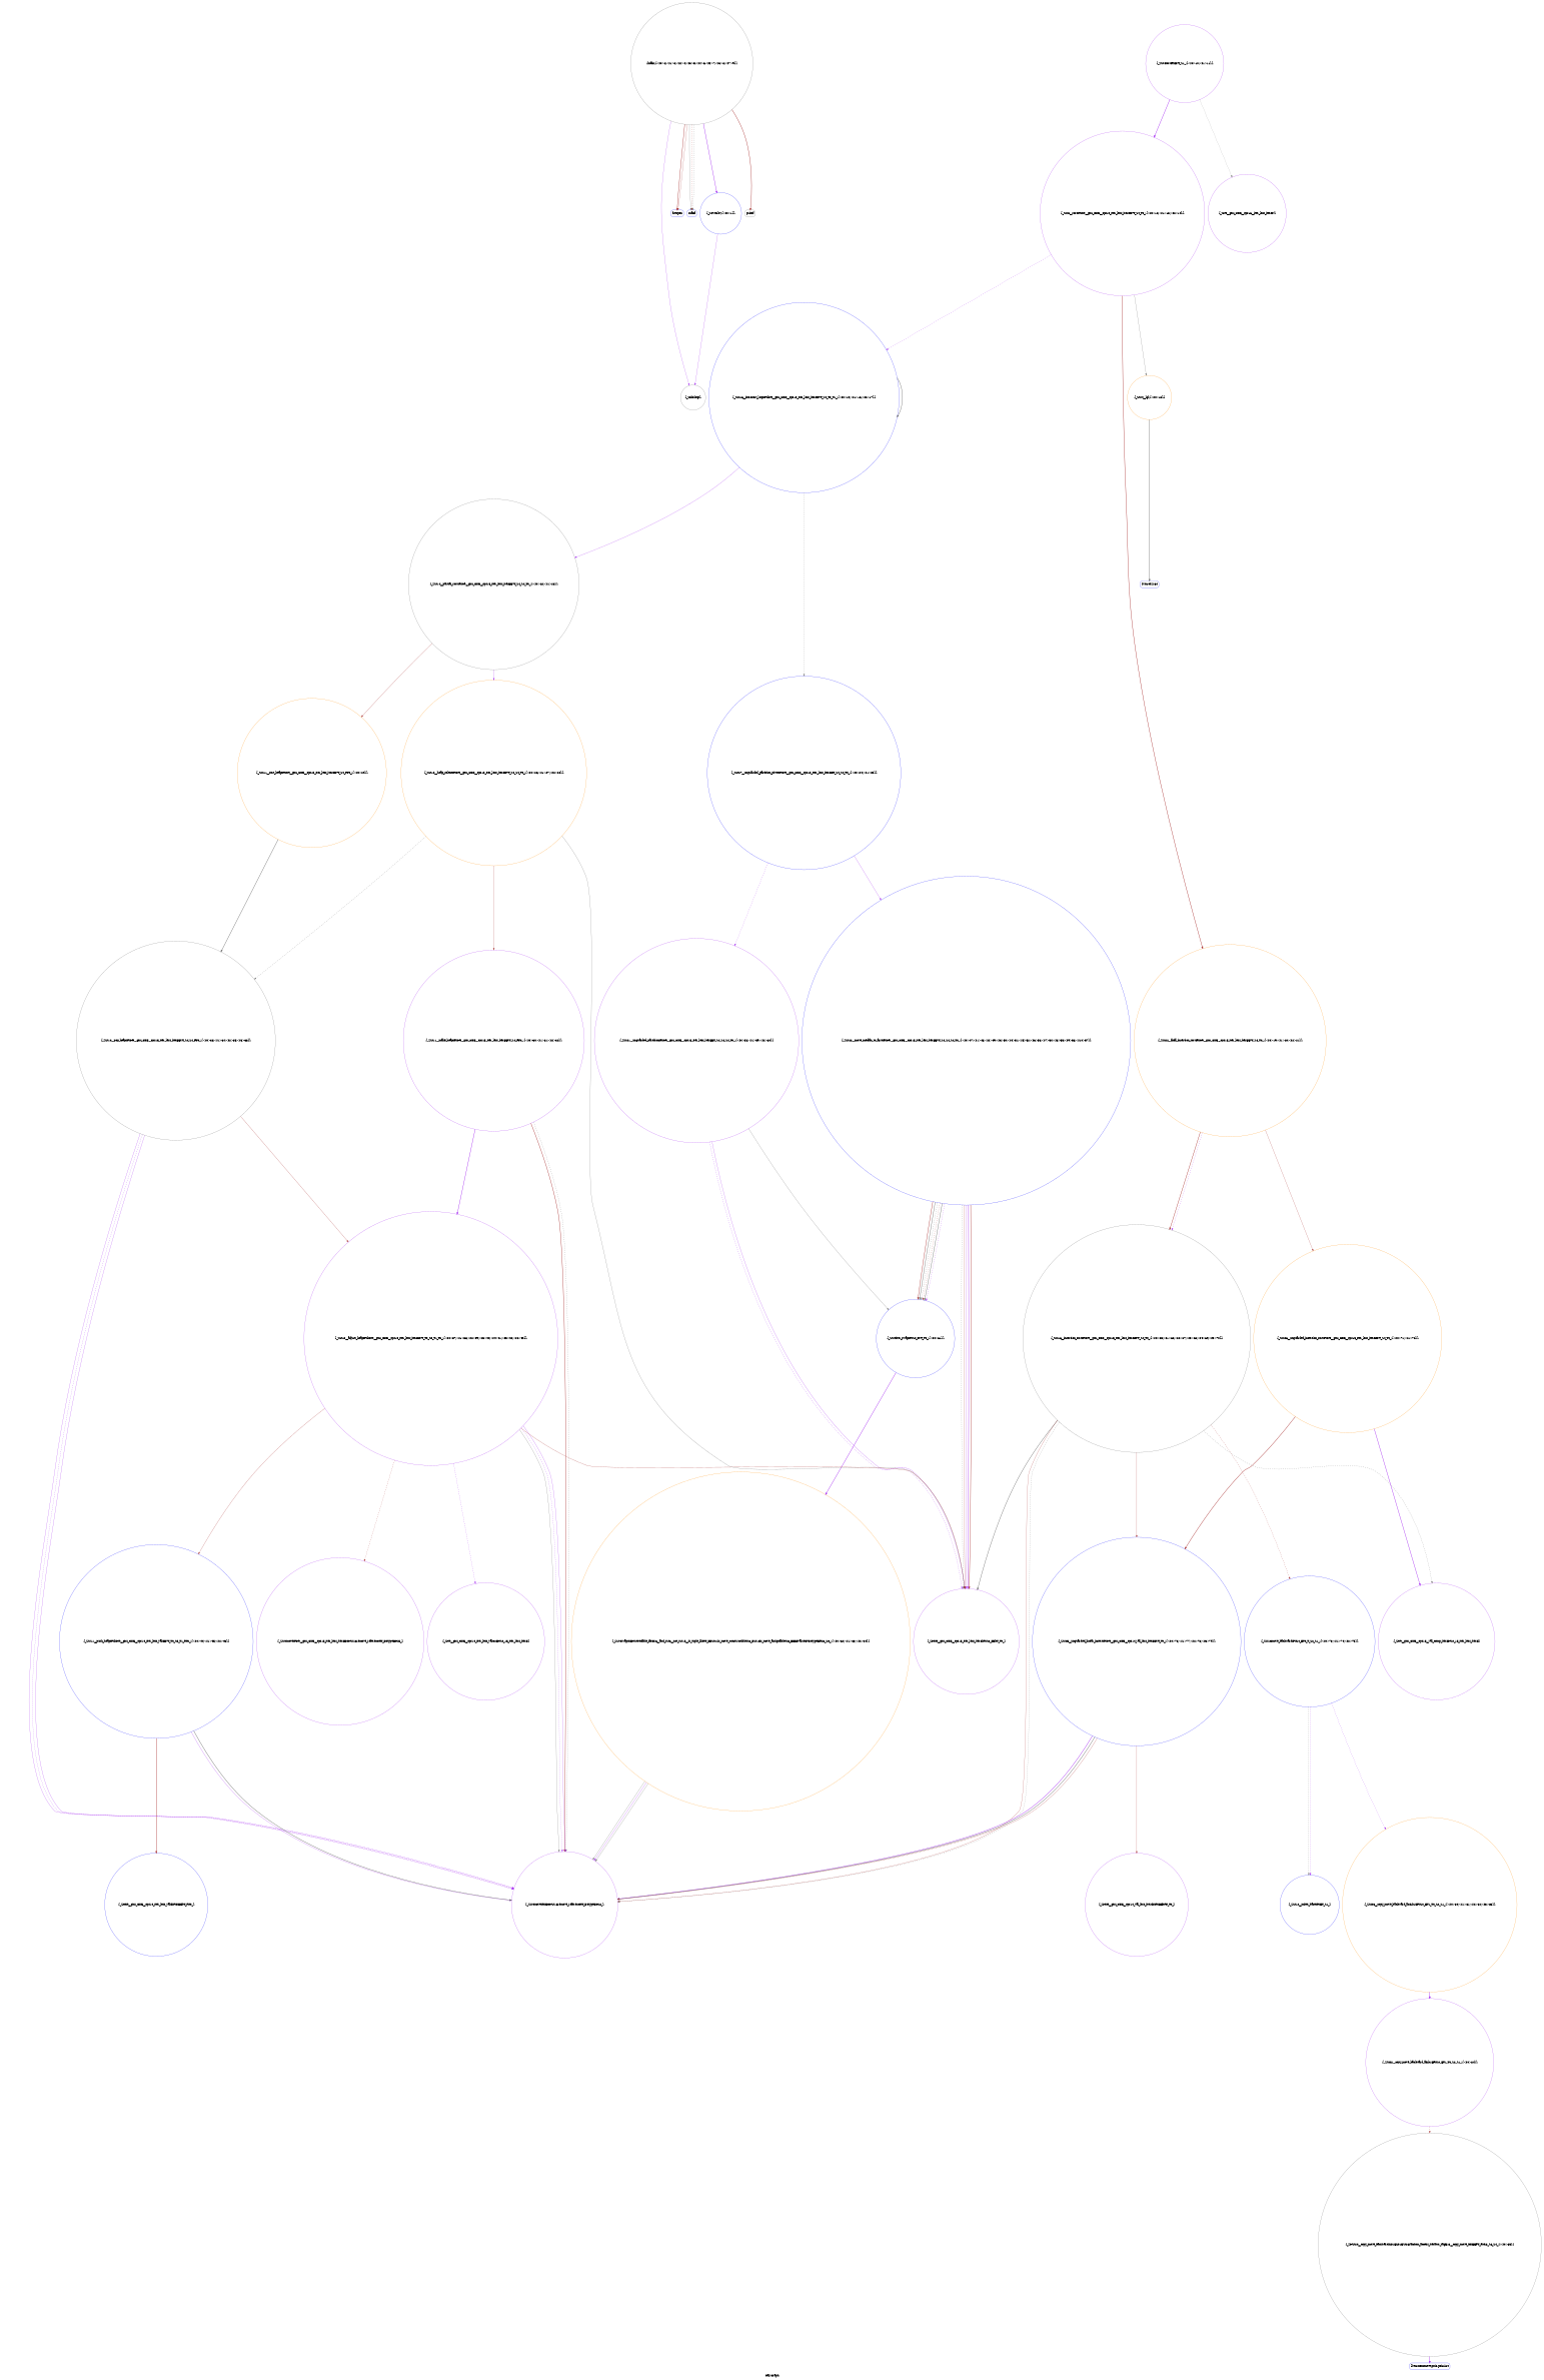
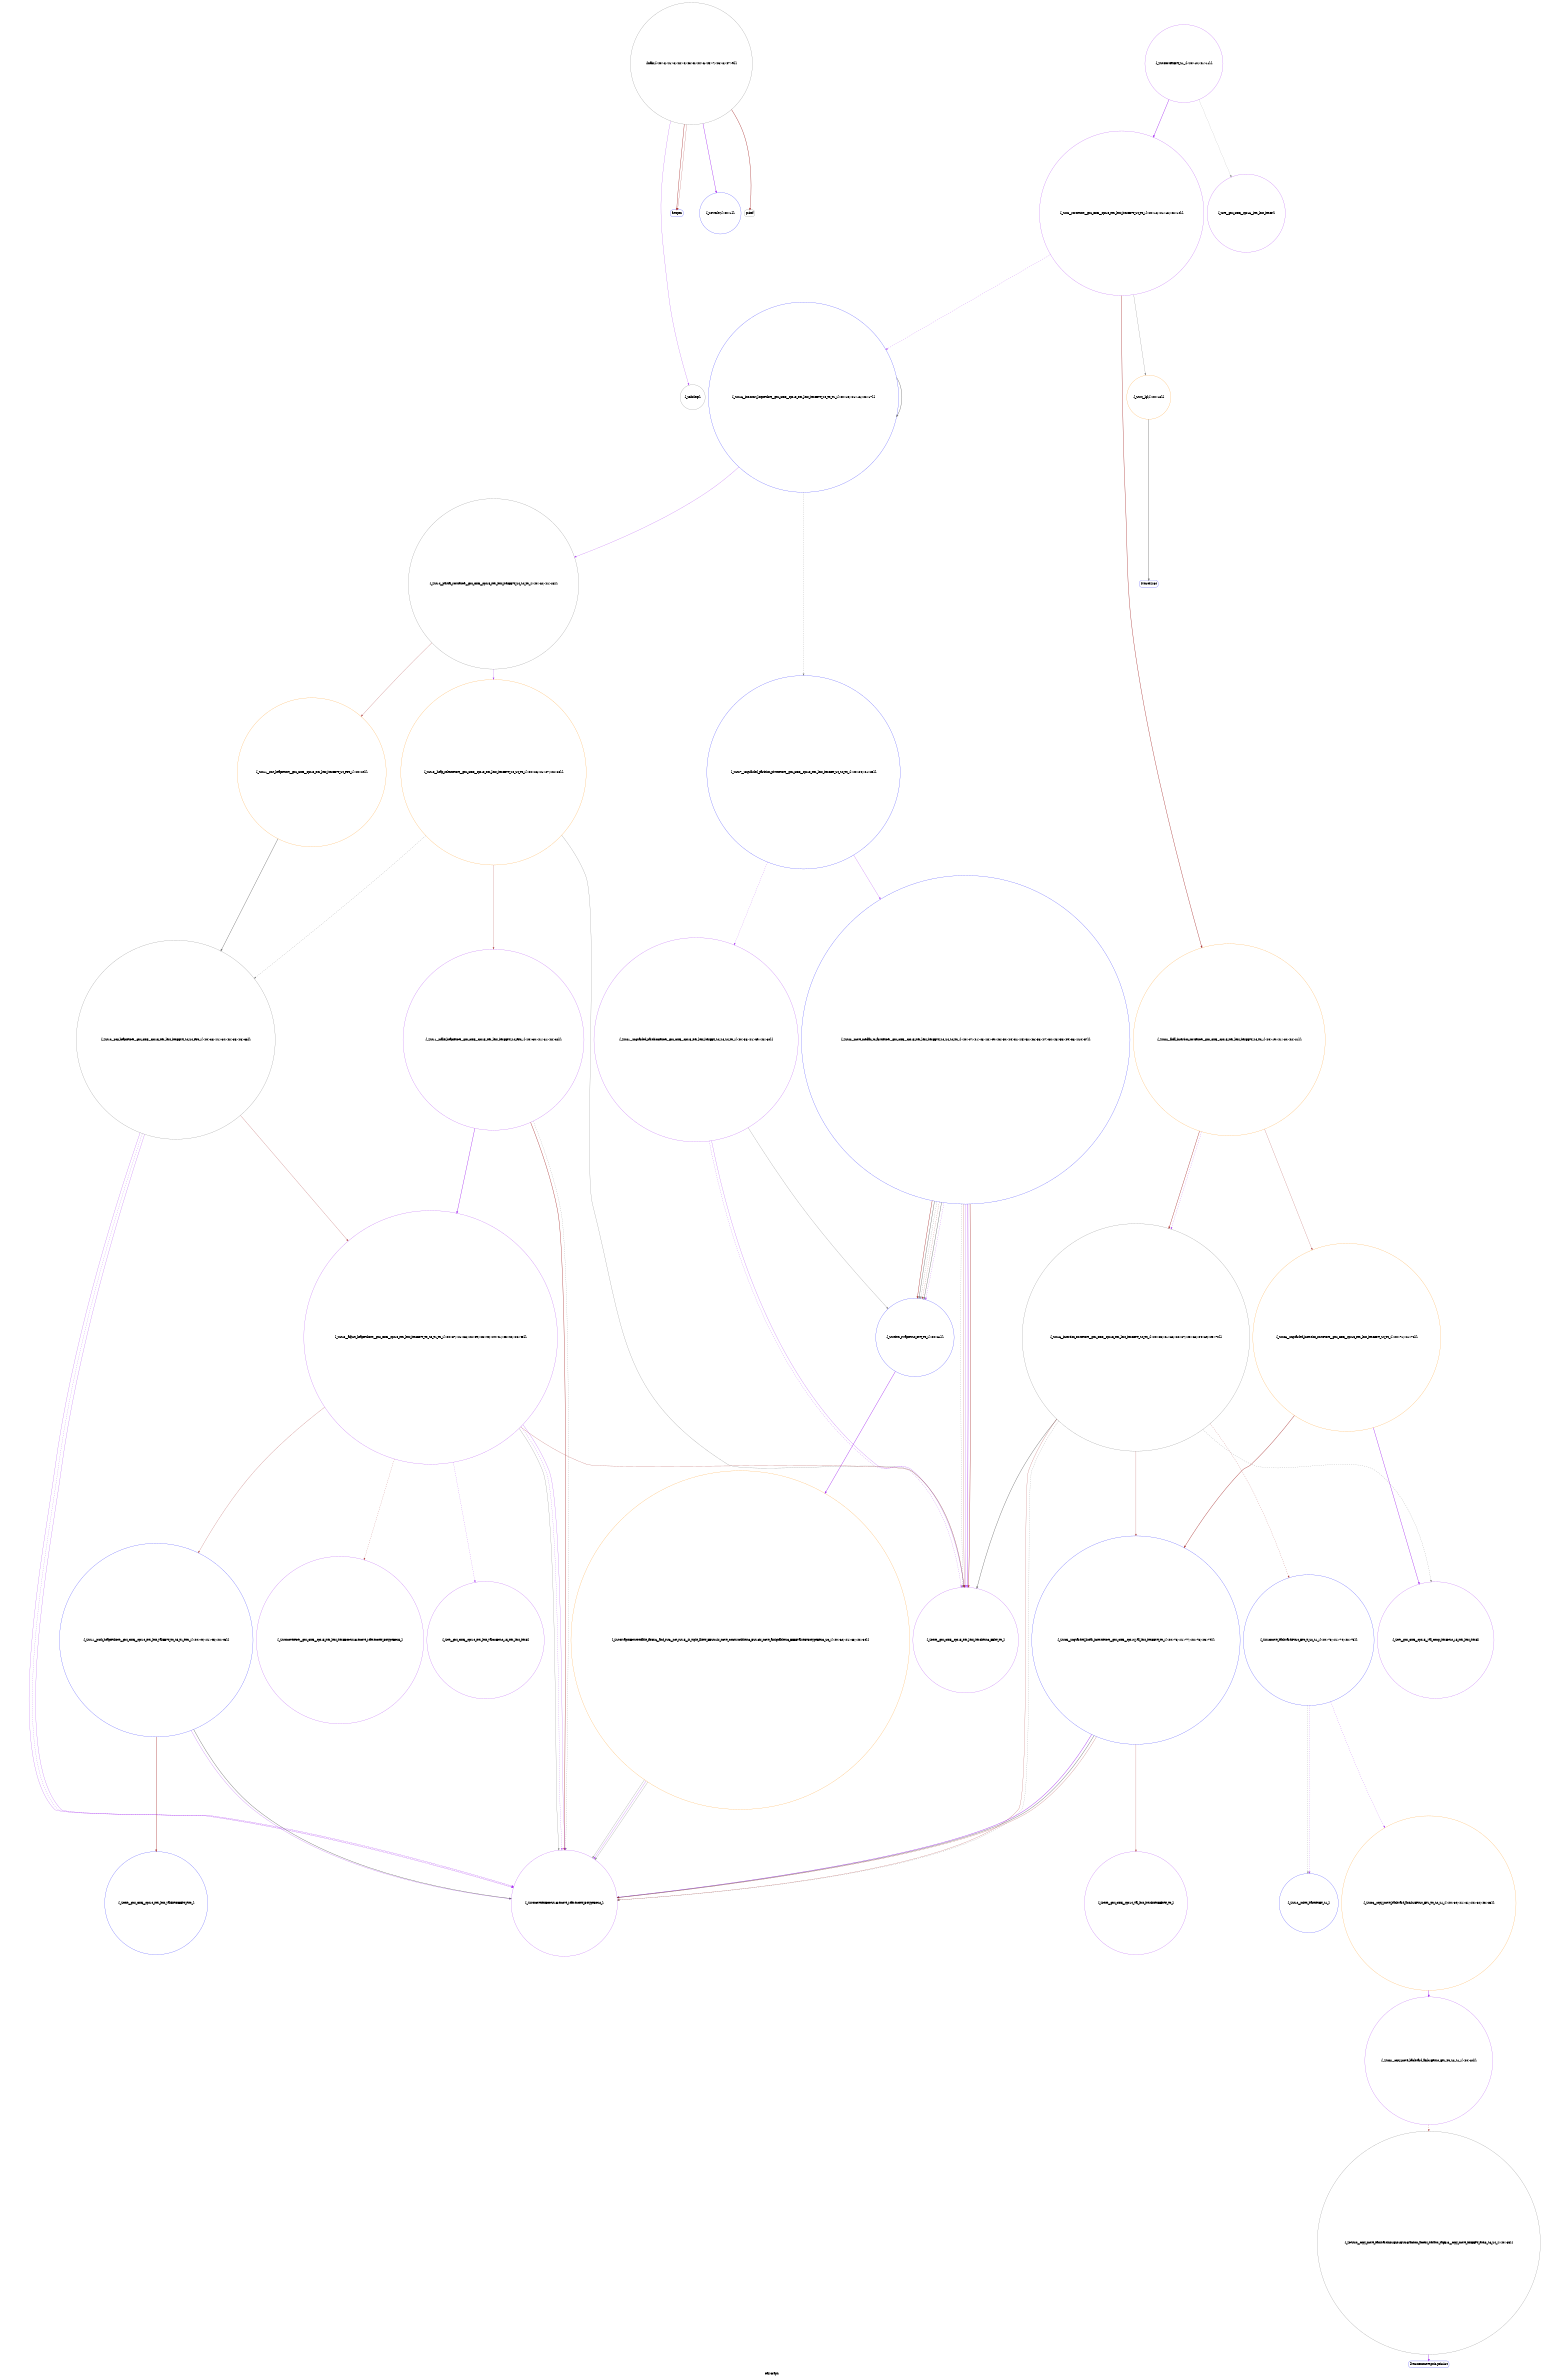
  digraph {
    label="Call Graph"
    node [color=blue shape=circle]
    edge [color=purple style=solid tailport=s0]
    n1 [color=gray40 label="{_Z5bsleqx}"]
    n2 [color=purple label="{_ZSt21__unguarded_partitionIPxN9__gnu_cxx5__ops15_Iter_less_iterEET_S4_S4_S4_T0_|{<s0>58|<s1>59|<s2>60}}"]
    n3 [color=purple label="{_ZNK9__gnu_cxx5__ops15_Iter_less_iterclIPxS3_EEbT_T0_}"]
    n4 [label="{_ZSt9iter_swapIPxS0_EvT_T0_|{<s0>61}}"]
    n5 [color=darkorange label="{_ZSt4swapIxENSt9enable_ifIXsr6__and_ISt6__not_ISt15__is_tuple_likeIT_EESt21is_move_constructibleIS3_ESt18is_move_assignableIS3_EEE5valueEvE4typeERS3_SC_|{<s0>62|<s1>63|<s2>64}}"]
    n6 [color=purple label="{_ZSt4moveIRxEONSt16remove_referenceIT_E4typeEOS2_}"]
    n7 [color=purple label="{_ZSt6__sortIPxN9__gnu_cxx5__ops15_Iter_less_iterEEvT_S4_T0_|{<s0>12|<s1>13|<s2>14}}"]
    n8 [color=darkorange label="{_ZSt4__lgl|{<s0>18}}"]
    n9 [label="{_ZSt16__introsort_loopIPxlN9__gnu_cxx5__ops15_Iter_less_iterEEvT_S4_T0_T1_|{<s0>15|<s1>16|<s2>17}}"]
    n10 [color=darkorange label="{_ZSt22__final_insertion_sortIPxN9__gnu_cxx5__ops15_Iter_less_iterEEvT_S4_T0_|{<s0>19|<s1>20|<s2>21}}"]
    n11 [label="{llvm.ctlz.i64}" shape=Mrecord]
    n12 [color=gray40 label="{_ZSt14__partial_sortIPxN9__gnu_cxx5__ops15_Iter_less_iterEEvT_S4_S4_T0_|{<s0>22|<s1>23}}"]
    n13 [label="{_ZSt27__unguarded_partition_pivotIPxN9__gnu_cxx5__ops15_Iter_less_iterEET_S4_S4_T0_|{<s0>24|<s1>25}}"]
    n14 [color=gray40 label="{_ZSt16__insertion_sortIPxN9__gnu_cxx5__ops15_Iter_less_iterEEvT_S4_T0_|{<s0>65|<s1>66|<s2>67|<s3>68|<s4>69|<s5>70}}"]
    n15 [color=darkorange label="{_ZSt26__unguarded_insertion_sortIPxN9__gnu_cxx5__ops15_Iter_less_iterEEvT_S4_T0_|{<s0>71|<s1>72}}"]
    n16 [color=darkorange label="{_ZSt13__heap_selectIPxN9__gnu_cxx5__ops15_Iter_less_iterEEvT_S4_S4_T0_|{<s0>26|<s1>27|<s2>28}}"]
    n17 [color=darkorange label="{_ZSt11__sort_heapIPxN9__gnu_cxx5__ops15_Iter_less_iterEEvT_S4_RT0_|{<s0>29}}"]
    n18 [label="{_ZSt22__move_median_to_firstIPxN9__gnu_cxx5__ops15_Iter_less_iterEEvT_S4_S4_S4_T0_|{<s0>47|<s1>48|<s2>49|<s3>50|<s4>51|<s5>52|<s6>53|<s7>54|<s8>55|<s9>56|<s10>57}}"]
    n19 [label="{_ZSt25__unguarded_linear_insertIPxN9__gnu_cxx5__ops14_Val_less_iterEEvT_T0_|{<s0>76|<s1>77|<s2>78|<s3>79}}"]
    n20 [label="{_ZSt13move_backwardIPxS0_ET0_T_S2_S1_|{<s0>73|<s1>74|<s2>75}}"]
    n21 [color=purple label="{_ZN9__gnu_cxx5__ops15__val_comp_iterENS0_15_Iter_less_iterE}"]
    n22 [color=purple label="{_ZNK9__gnu_cxx5__ops14_Val_less_iterclIxPxEEbRT_T0_}"]
    n23 [color=purple label="{_ZSt11__make_heapIPxN9__gnu_cxx5__ops15_Iter_less_iterEEvT_S4_RT0_|{<s0>30|<s1>31|<s2>32}}"]
    n24 [color=gray40 label="{_ZSt10__pop_heapIPxN9__gnu_cxx5__ops15_Iter_less_iterEEvT_S4_S4_RT0_|{<s0>33|<s1>34|<s2>35|<s3>36}}"]
    n25 [color=purple label="{_ZSt13__adjust_heapIPxlxN9__gnu_cxx5__ops15_Iter_less_iterEEvT_T0_S5_T1_T2_|{<s0>37|<s1>38|<s2>39|<s3>40|<s4>41|<s5>42|<s6>43}}"]
    n26 [color=purple label="{_ZSt4moveIRN9__gnu_cxx5__ops15_Iter_less_iterEEONSt16remove_referenceIT_E4typeEOS5_}"]
    n27 [label="{_ZSt11__push_heapIPxlxN9__gnu_cxx5__ops14_Iter_less_valEEvT_T0_S5_T1_RT2_|{<s0>44|<s1>45|<s2>46}}"]
    n28 [color=purple label="{_ZN9__gnu_cxx5__ops14_Iter_less_valC2ENS0_15_Iter_less_iterE}"]
    n29 [label="{llvm.memmove.p0i8.p0i8.i64}" shape=Mrecord]
    n30 [color=gray40 label="{main|{<s0>2|<s1>3|<s2>4|<s3>5|<s4>6|<s5>7|<s6>8|<s7>9}}"]
    n31 [label="{freopen}" shape=Mrecord]
-   n32 [label="{scanf}" shape=Mrecord]
    n33 [label="{_Z4Workv|{<s0>1}}"]
    n34 [color=gray40 label="{printf}" shape=Mrecord]
    n35 [color=purple label="{_ZSt4sortIPxEvT_S1_|{<s0>10|<s1>11}}"]
    n36 [color=purple label="{_ZN9__gnu_cxx5__ops16__iter_less_iterEv}"]
    n37 [color=darkorange label="{_ZSt23__copy_move_backward_a2ILb1EPxS0_ET1_T0_S2_S1_|{<s0>80|<s1>81|<s2>82|<s3>83}}"]
    n38 [color=purple label="{_ZSt22__copy_move_backward_aILb1EPxS0_ET1_T0_S2_S1_|{<s0>84}}"]
    n39 [color=gray40 label="{_ZNSt20__copy_move_backwardILb1ELb1ESt26random_access_iterator_tagE13__copy_move_bIxEEPT_PKS3_S6_S4_|{<s0>85}}"]
    n40 [label="{_ZNK9__gnu_cxx5__ops14_Iter_less_valclIPxxEEbT_RT0_}"]
    n41 [label="{_ZSt12__miter_baseIPxET_S1_}"]
    n2 -> n3 [style=dashed]
    n2 -> n3 [tailport=s1]
    n2 -> n4 [color=gray40 tailport=s2]
    n4 -> n5 [style=bold]
    n5 -> n6 [color=gray40]
    n5 -> n6 [tailport=s1]
    n5 -> n6 [color=gray40 tailport=s2]
    n7 -> n8 [color=gray40]
    n7 -> n9 [style=dashed tailport=s1]
    n7 -> n10 [color=brown style=bold tailport=s2]
    n8 -> n11 [color=gray40 style=bold]
    n9 -> n9 [color=gray40 style=bold tailport=s2]
    n9 -> n12
    n9 -> n13 [color=gray40 style=dashed tailport=s1]
    n10 -> n14 [color=brown style=bold]
    n10 -> n14 [style=dashed tailport=s2]
    n10 -> n15 [color=brown tailport=s1]
    n12 -> n16
    n12 -> n17 [color=brown tailport=s1]
    n13 -> n2 [style=dashed tailport=s1]
    n13 -> n18
    n14 -> n3 [color=gray40 style=bold]
    n14 -> n6 [color=brown tailport=s1]
    n14 -> n6 [color=gray40 style=dashed tailport=s3]
    n14 -> n19 [color=brown tailport=s5]
    n14 -> n20 [color=brown style=dashed tailport=s2]
    n14 -> n21 [color=gray40 style=dashed tailport=s4]
    n15 -> n19 [color=brown style=bold tailport=s1]
    n15 -> n21 [style=bold]
    n16 -> n3 [color=gray40 tailport=s1]
    n16 -> n23 [color=brown]
    n16 -> n24 [color=gray40 style=dashed tailport=s2]
    n17 -> n24 [color=gray40 style=bold]
    n18 -> n3 [color=gray40 style=dashed]
    n18 -> n3 [color=brown tailport=s1]
    n18 -> n3 [tailport=s3]
    n18 -> n3 [style=bold tailport=s6]
    n18 -> n3 [color=brown style=bold tailport=s8]
    n18 -> n4 [color=brown style=bold tailport=s2]
    n18 -> n4 [color=gray40 style=bold tailport=s4]
    n18 -> n4 [color=gray40 style=dashed tailport=s5]
    n18 -> n4 [color=brown style=dashed tailport=s7]
    n18 -> n4 [color=gray40 style=bold tailport=s9]
    n18 -> n4 [style=dashed tailport=s10]
    n19 -> n6 [style=bold]
    n19 -> n6 [color=gray40 style=bold tailport=s2]
    n19 -> n6 [color=brown tailport=s3]
    n19 -> n22 [color=brown tailport=s1]
    n20 -> n37 [style=dashed tailport=s2]
    n20 -> n41 [color=gray40 style=dashed]
    n20 -> n41 [style=dashed tailport=s1]
    n23 -> n6 [color=brown style=bold]
    n23 -> n6 [color=gray40 style=dashed tailport=s1]
    n23 -> n25 [style=bold tailport=s2]
    n24 -> n6
    n24 -> n6 [style=dashed tailport=s1]
    n24 -> n6 [tailport=s2]
    n24 -> n25 [color=brown tailport=s3]
    n25 -> n3 [color=brown]
    n25 -> n6 [color=gray40 tailport=s1]
    n25 -> n6 [style=dashed tailport=s2]
    n25 -> n6 [tailport=s5]
    n25 -> n26 [color=brown style=dashed tailport=s3]
    n25 -> n27 [color=brown tailport=s6]
    n25 -> n28 [style=dashed tailport=s4]
    n27 -> n6 [tailport=s1]
    n27 -> n6 [color=gray40 style=bold tailport=s2]
    n27 -> n40 [color=brown style=bold]
    n30 -> n1 [tailport=s5]
    n30 -> n31 [color=brown style=bold]
    n30 -> n31 [color=brown tailport=s1]
-   n30 -> n32 [color=gray40 tailport=s2]
-   n30 -> n32 [color=brown style=dashed tailport=s3]
-   n30 -> n32 [color=gray40 style=dashed tailport=s4]
    n30 -> n33 [style=bold tailport=s6]
    n30 -> n34 [color=brown style=bold tailport=s7]
-   n33 -> n1
    n35 -> n7 [style=bold tailport=s1]
    n35 -> n36 [color=gray40 style=dashed]
    n37 -> n38 [style=bold tailport=s3]
    n38 -> n39 [color=brown style=dashed]
    n39 -> n29 [style=bold]
  }
